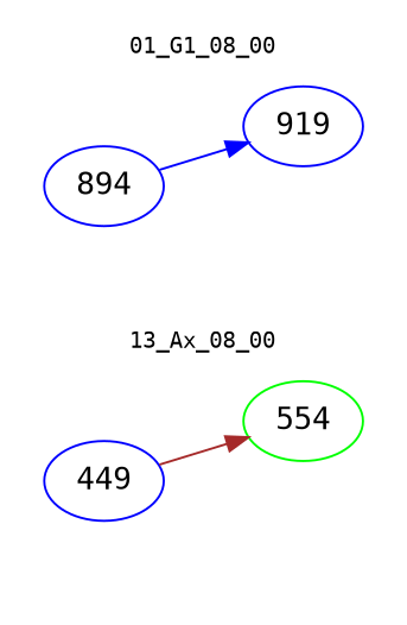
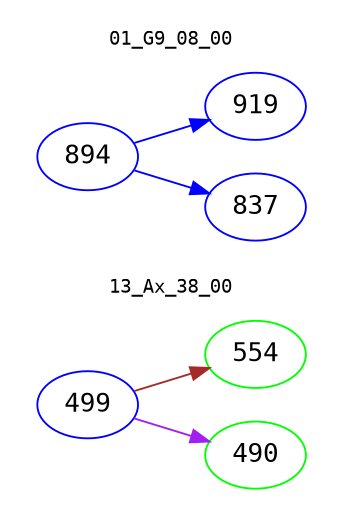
  digraph {
    fontname="DejaVu Sans Mono"
    rankdir=LR
    node [color=blue fontname="DejaVu Sans Mono"]
    edge [color=blue fontname="DejaVu Sans Mono"]
-   n1 [label=449]
+   n1 [label=499]
+   n2 [color=green label=490]
    n3 [color=green label=554]
    n4 [label=894]
+   n5 [label=837]
    n6 [label=919]
    subgraph cluster_1 {
      color=white
      fontsize=10
-     label="13_Ax_08_00"
+     label="13_Ax_38_00"
      n1
+     n2
      n3
    }
    subgraph cluster_2 {
      color=white
      fontsize=10
-     label="01_G1_08_00"
+     label="01_G9_08_00"
      n4
+     n5
      n6
    }
+   n1 -> n2 [color=purple]
    n1 -> n3 [color=brown]
+   n4 -> n5
    n4 -> n6
  }
